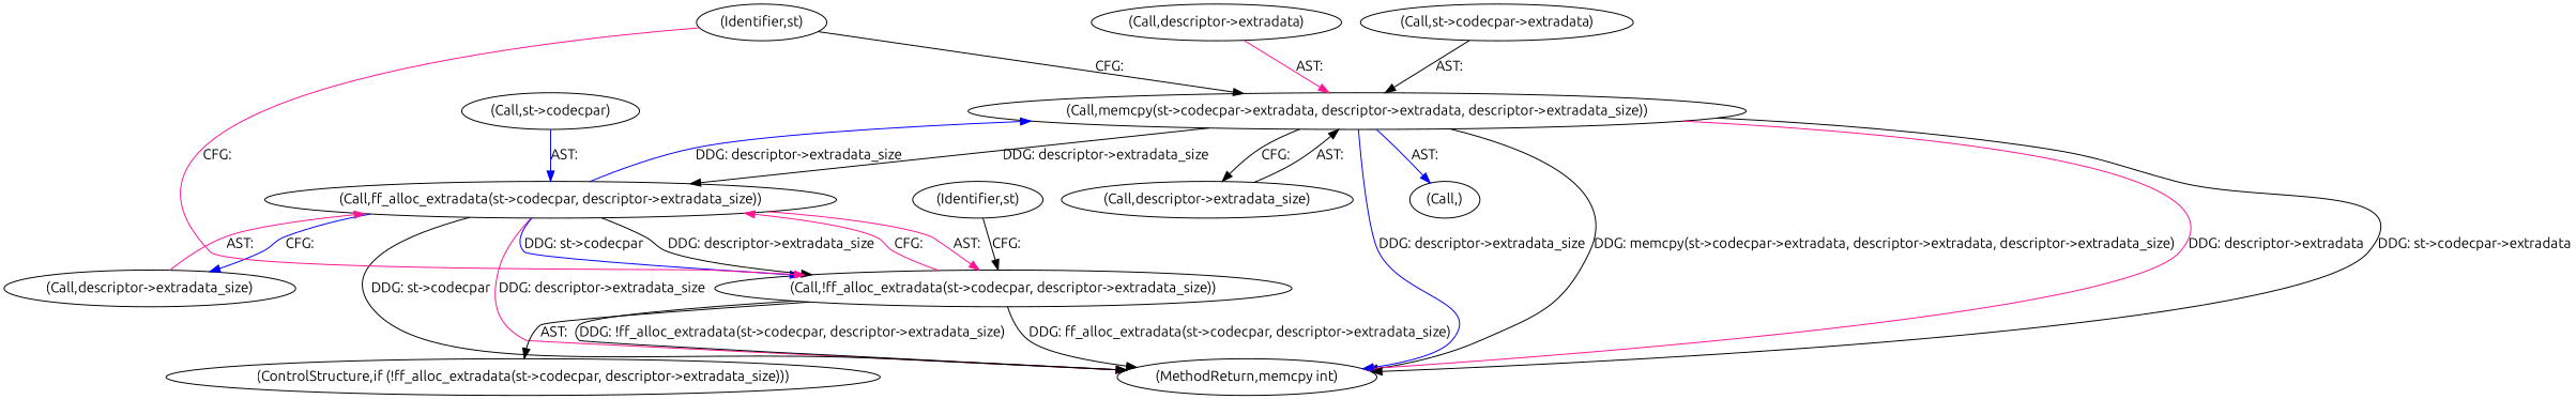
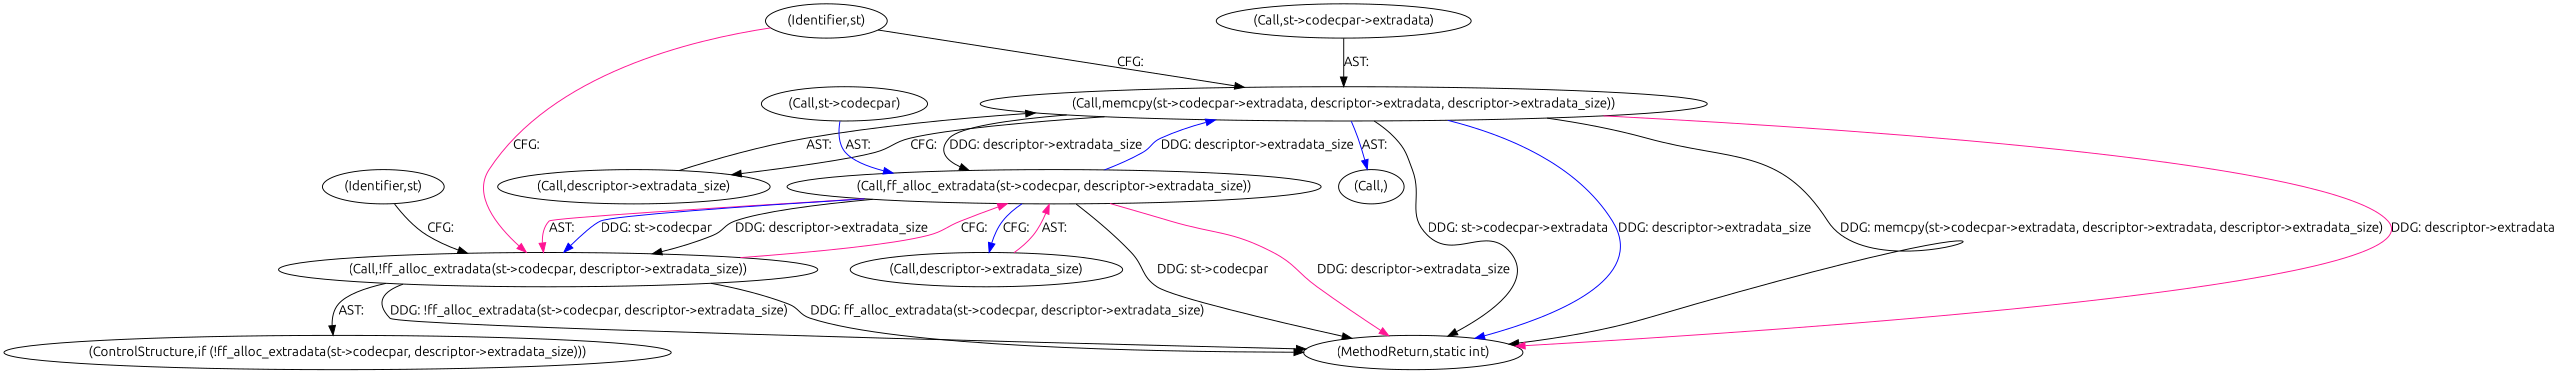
  digraph {
    fontname=Ubuntu
    node [fontname=Ubuntu]
    edge [color=black fontname=Ubuntu]
    n1 [label="(Call,memcpy(st->codecpar->extradata, descriptor->extradata, descriptor->extradata_size))"]
    n2 [label="(Call,ff_alloc_extradata(st->codecpar, descriptor->extradata_size))"]
    n3 [label="(Call,descriptor->extradata_size)"]
    n4 [label="(Call,)"]
-   n5 [label="(MethodReturn,memcpy int)"]
+   n5 [label="(MethodReturn,static int)"]
    n6 [label="(Call,!ff_alloc_extradata(st->codecpar, descriptor->extradata_size))"]
    n7 [label="(Call,descriptor->extradata_size)"]
    n8 [label="(ControlStructure,if (!ff_alloc_extradata(st->codecpar, descriptor->extradata_size)))"]
    n9 [label="(Identifier,st)"]
    n10 [label="(Identifier,st)"]
-   n11 [label="(Call,descriptor->extradata)"]
    n12 [label="(Call,st->codecpar->extradata)"]
    n13 [label="(Call,st->codecpar)"]
    n1 -> n2 [label="DDG: descriptor->extradata_size"]
    n1 -> n3 [label="CFG: "]
    n1 -> n4 [color=blue label="AST: "]
    n1 -> n5 [label="DDG: memcpy(st->codecpar->extradata, descriptor->extradata, descriptor->extradata_size)"]
    n1 -> n5 [color=deeppink label="DDG: descriptor->extradata"]
    n1 -> n5 [color=blue label="DDG: descriptor->extradata_size"]
    n1 -> n5 [label="DDG: st->codecpar->extradata"]
    n2 -> n1 [color=blue label="DDG: descriptor->extradata_size"]
    n2 -> n5 [color=deeppink label="DDG: descriptor->extradata_size"]
    n2 -> n5 [label="DDG: st->codecpar"]
    n2 -> n6 [color=deeppink label="AST: "]
    n2 -> n6 [color=blue label="DDG: st->codecpar"]
    n2 -> n6 [label="DDG: descriptor->extradata_size"]
    n2 -> n7 [color=blue label="CFG: "]
    n3 -> n1 [label="AST: "]
    n6 -> n2 [color=deeppink label="CFG: "]
    n6 -> n5 [label="DDG: !ff_alloc_extradata(st->codecpar, descriptor->extradata_size)"]
    n6 -> n5 [label="DDG: ff_alloc_extradata(st->codecpar, descriptor->extradata_size)"]
    n6 -> n8 [label="AST: "]
    n7 -> n2 [color=deeppink label="AST: "]
    n9 -> n6 [label="CFG: "]
    n10 -> n1 [label="CFG: "]
    n10 -> n6 [color=deeppink label="CFG: "]
-   n11 -> n1 [color=deeppink label="AST: "]
    n12 -> n1 [label="AST: "]
    n13 -> n2 [color=blue label="AST: "]
  }
